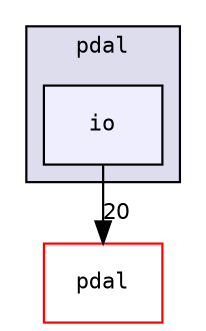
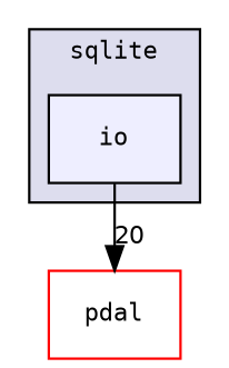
  digraph {
    compound=true
    fontname="DejaVu Sans Mono"
    node [fontname="DejaVu Sans Mono" fontsize=10 shape=box style=filled]
    n1 [fillcolor="#eeeeff" label=io pencolor=black]
    n2 [color=red fillcolor=white label=pdal]
    subgraph cluster_1 {
      bgcolor="#ddddee"
      fontsize=10
-     label=pdal
+     label=sqlite
      pencolor=black
      n1
    }
    n1 -> n2 [headlabel=20 labeldistance=1.5 labelfontname=Helvetica labelfontsize=10 fontname="DejaVu Sans Mono"]
  }
